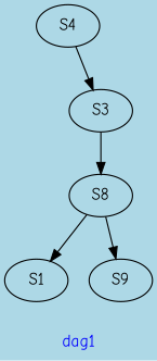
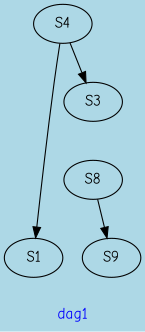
  digraph {
    bgcolor=lightblue
    fontcolor=blue
    fontname="Comic Neue"
    label=dag1
    node [fontname="Comic Neue"]
    edge [fontname="Comic Neue"]
    n1 [label=S8]
    n2 [label=S9]
    S1
    S3
    S4
    n1 -> n2
-   n1 -> S1
-   S3 -> n1
+   S4 -> S1
    S4 -> S3
  }
